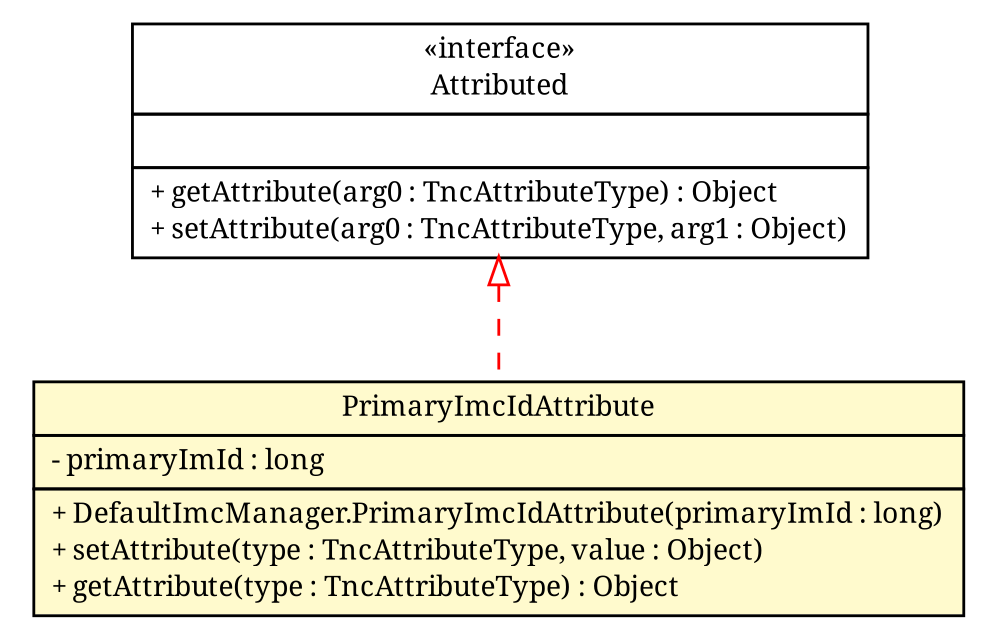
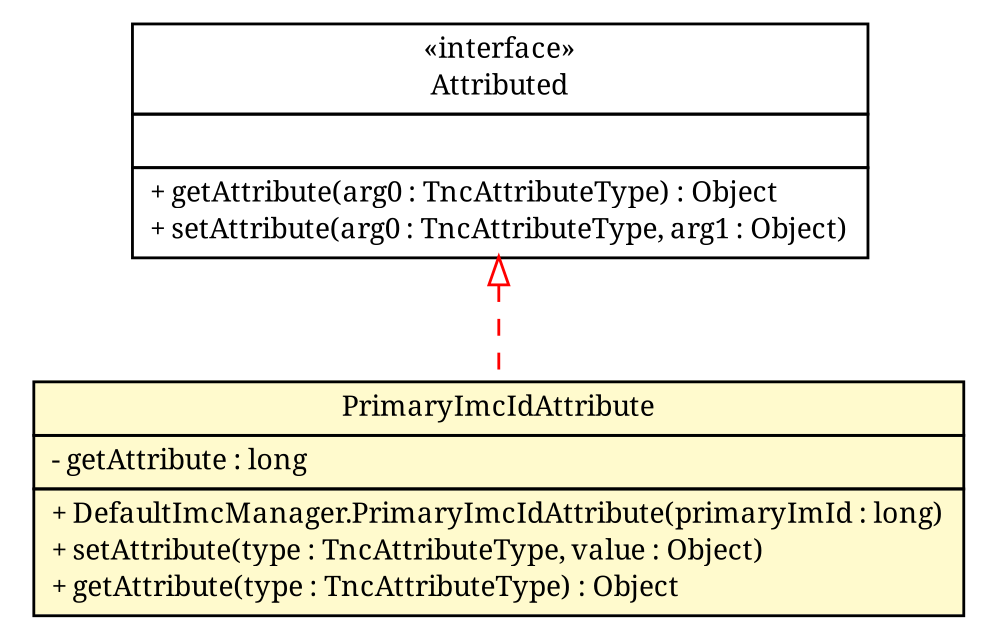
  digraph {
    nodesep=0.25
    ranksep=0.5
    fontname="Noto Serif"
    node [fontcolor=black fontname="Noto Serif" fontsize=10.0 shape=plaintext]
-   n1 [label=<<table title="de.hsbremen.tc.tnc.tnccs.im.manager.simple.DefaultImcManager.PrimaryImcIdAttribute" border="0" cellborder="1" cellspacing="0" cellpadding="2" port="p" bgcolor="lemonChiffon" href="./DefaultImcManager.PrimaryImcIdAttribute.html"> 		<tr><td><table border="0" cellspacing="0" cellpadding="1"> <tr><td align="center" balign="center"> PrimaryImcIdAttribute </td></tr> 		</table></td></tr> 		<tr><td><table border="0" cellspacing="0" cellpadding="1"> <tr><td align="left" balign="left"> - primaryImId : long </td></tr> 		</table></td></tr> 		<tr><td><table border="0" cellspacing="0" cellpadding="1"> <tr><td align="left" balign="left"> + DefaultImcManager.PrimaryImcIdAttribute(primaryImId : long) </td></tr> <tr><td align="left" balign="left"> + setAttribute(type : TncAttributeType, value : Object) </td></tr> <tr><td align="left" balign="left"> + getAttribute(type : TncAttributeType) : Object </td></tr> 		</table></td></tr> 		</table>>]
+   n1 [label=<<table title="de.hsbremen.tc.tnc.tnccs.im.manager.simple.DefaultImcManager.PrimaryImcIdAttribute" border="0" cellborder="1" cellspacing="0" cellpadding="2" port="p" bgcolor="lemonChiffon" href="./DefaultImcManager.PrimaryImcIdAttribute.html"> 		<tr><td><table border="0" cellspacing="0" cellpadding="1"> <tr><td align="center" balign="center"> PrimaryImcIdAttribute </td></tr> 		</table></td></tr> 		<tr><td><table border="0" cellspacing="0" cellpadding="1"> <tr><td align="left" balign="left"> - getAttribute : long </td></tr> 		</table></td></tr> 		<tr><td><table border="0" cellspacing="0" cellpadding="1"> <tr><td align="left" balign="left"> + DefaultImcManager.PrimaryImcIdAttribute(primaryImId : long) </td></tr> <tr><td align="left" balign="left"> + setAttribute(type : TncAttributeType, value : Object) </td></tr> <tr><td align="left" balign="left"> + getAttribute(type : TncAttributeType) : Object </td></tr> 		</table></td></tr> 		</table>>]
    n2 [label=<<table title="de.hsbremen.tc.tnc.attribute.Attributed" border="0" cellborder="1" cellspacing="0" cellpadding="2" port="p" href="http://java.sun.com/j2se/1.4.2/docs/api/de/hsbremen/tc/tnc/attribute/Attributed.html"> 		<tr><td><table border="0" cellspacing="0" cellpadding="1"> <tr><td align="center" balign="center"> &#171;interface&#187; </td></tr> <tr><td align="center" balign="center"> Attributed </td></tr> 		</table></td></tr> 		<tr><td><table border="0" cellspacing="0" cellpadding="1"> <tr><td align="left" balign="left">  </td></tr> 		</table></td></tr> 		<tr><td><table border="0" cellspacing="0" cellpadding="1"> <tr><td align="left" balign="left"> + getAttribute(arg0 : TncAttributeType) : Object </td></tr> <tr><td align="left" balign="left"> + setAttribute(arg0 : TncAttributeType, arg1 : Object) </td></tr> 		</table></td></tr> 		</table>>]
    n2 -> n1 [arrowtail=empty dir=back fontname="Noto Serif" fontsize=10 headport=p labelfontname=Helvetica labelfontsize=10 style=dashed tailport=p color=red]
  }
